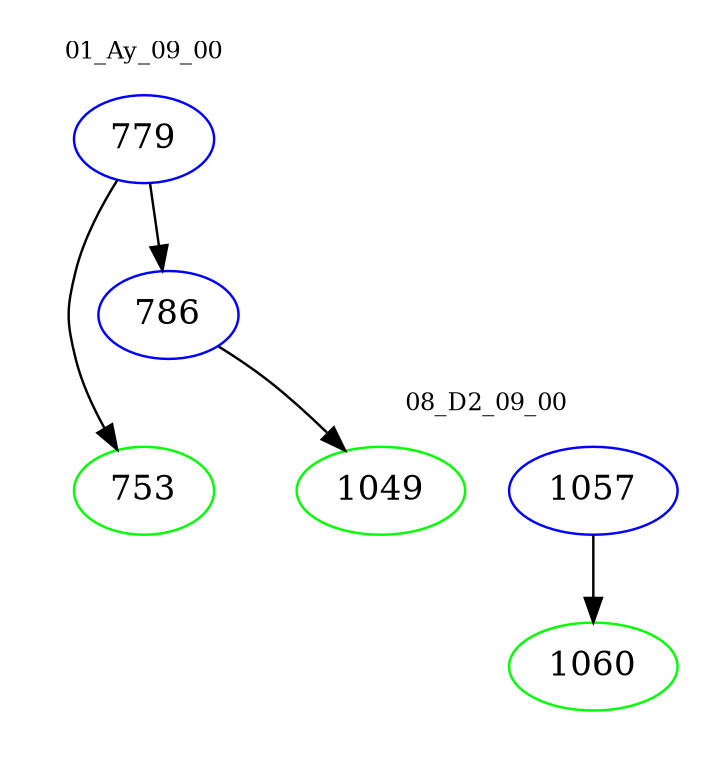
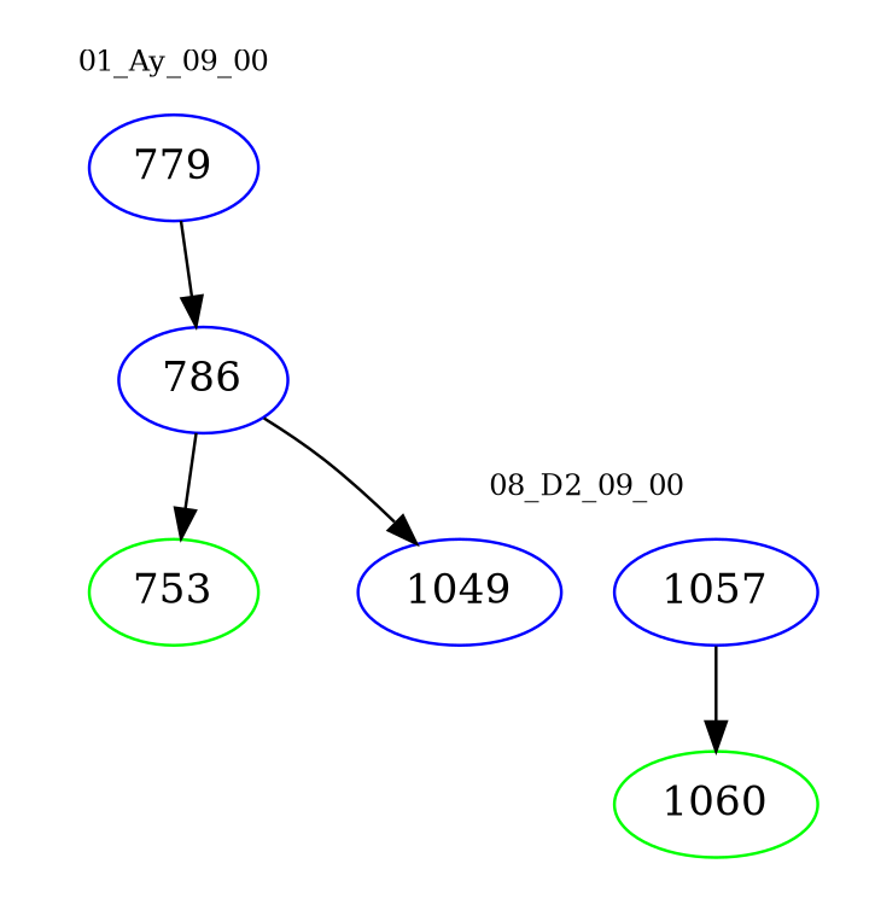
  digraph {
    node [color=blue]
    edge [color=black]
    n1 [label=779]
    n2 [color=green label=753]
    n3 [label=786]
    n4 [label=1057]
-   n5 [color=green label=1049]
+   n5 [label=1049]
    n6 [color=green label=1060]
    subgraph cluster_1 {
      color=white
      fontsize=10
      label="01_Ay_09_00"
      n1
      n2
      n3
    }
    subgraph cluster_2 {
      color=white
      fontsize=10
      label="08_D2_09_00"
      n4
      n5
      n6
    }
-   n1 -> n2
+   n3 -> n2
    n1 -> n3
    n3 -> n5
    n4 -> n6
  }
